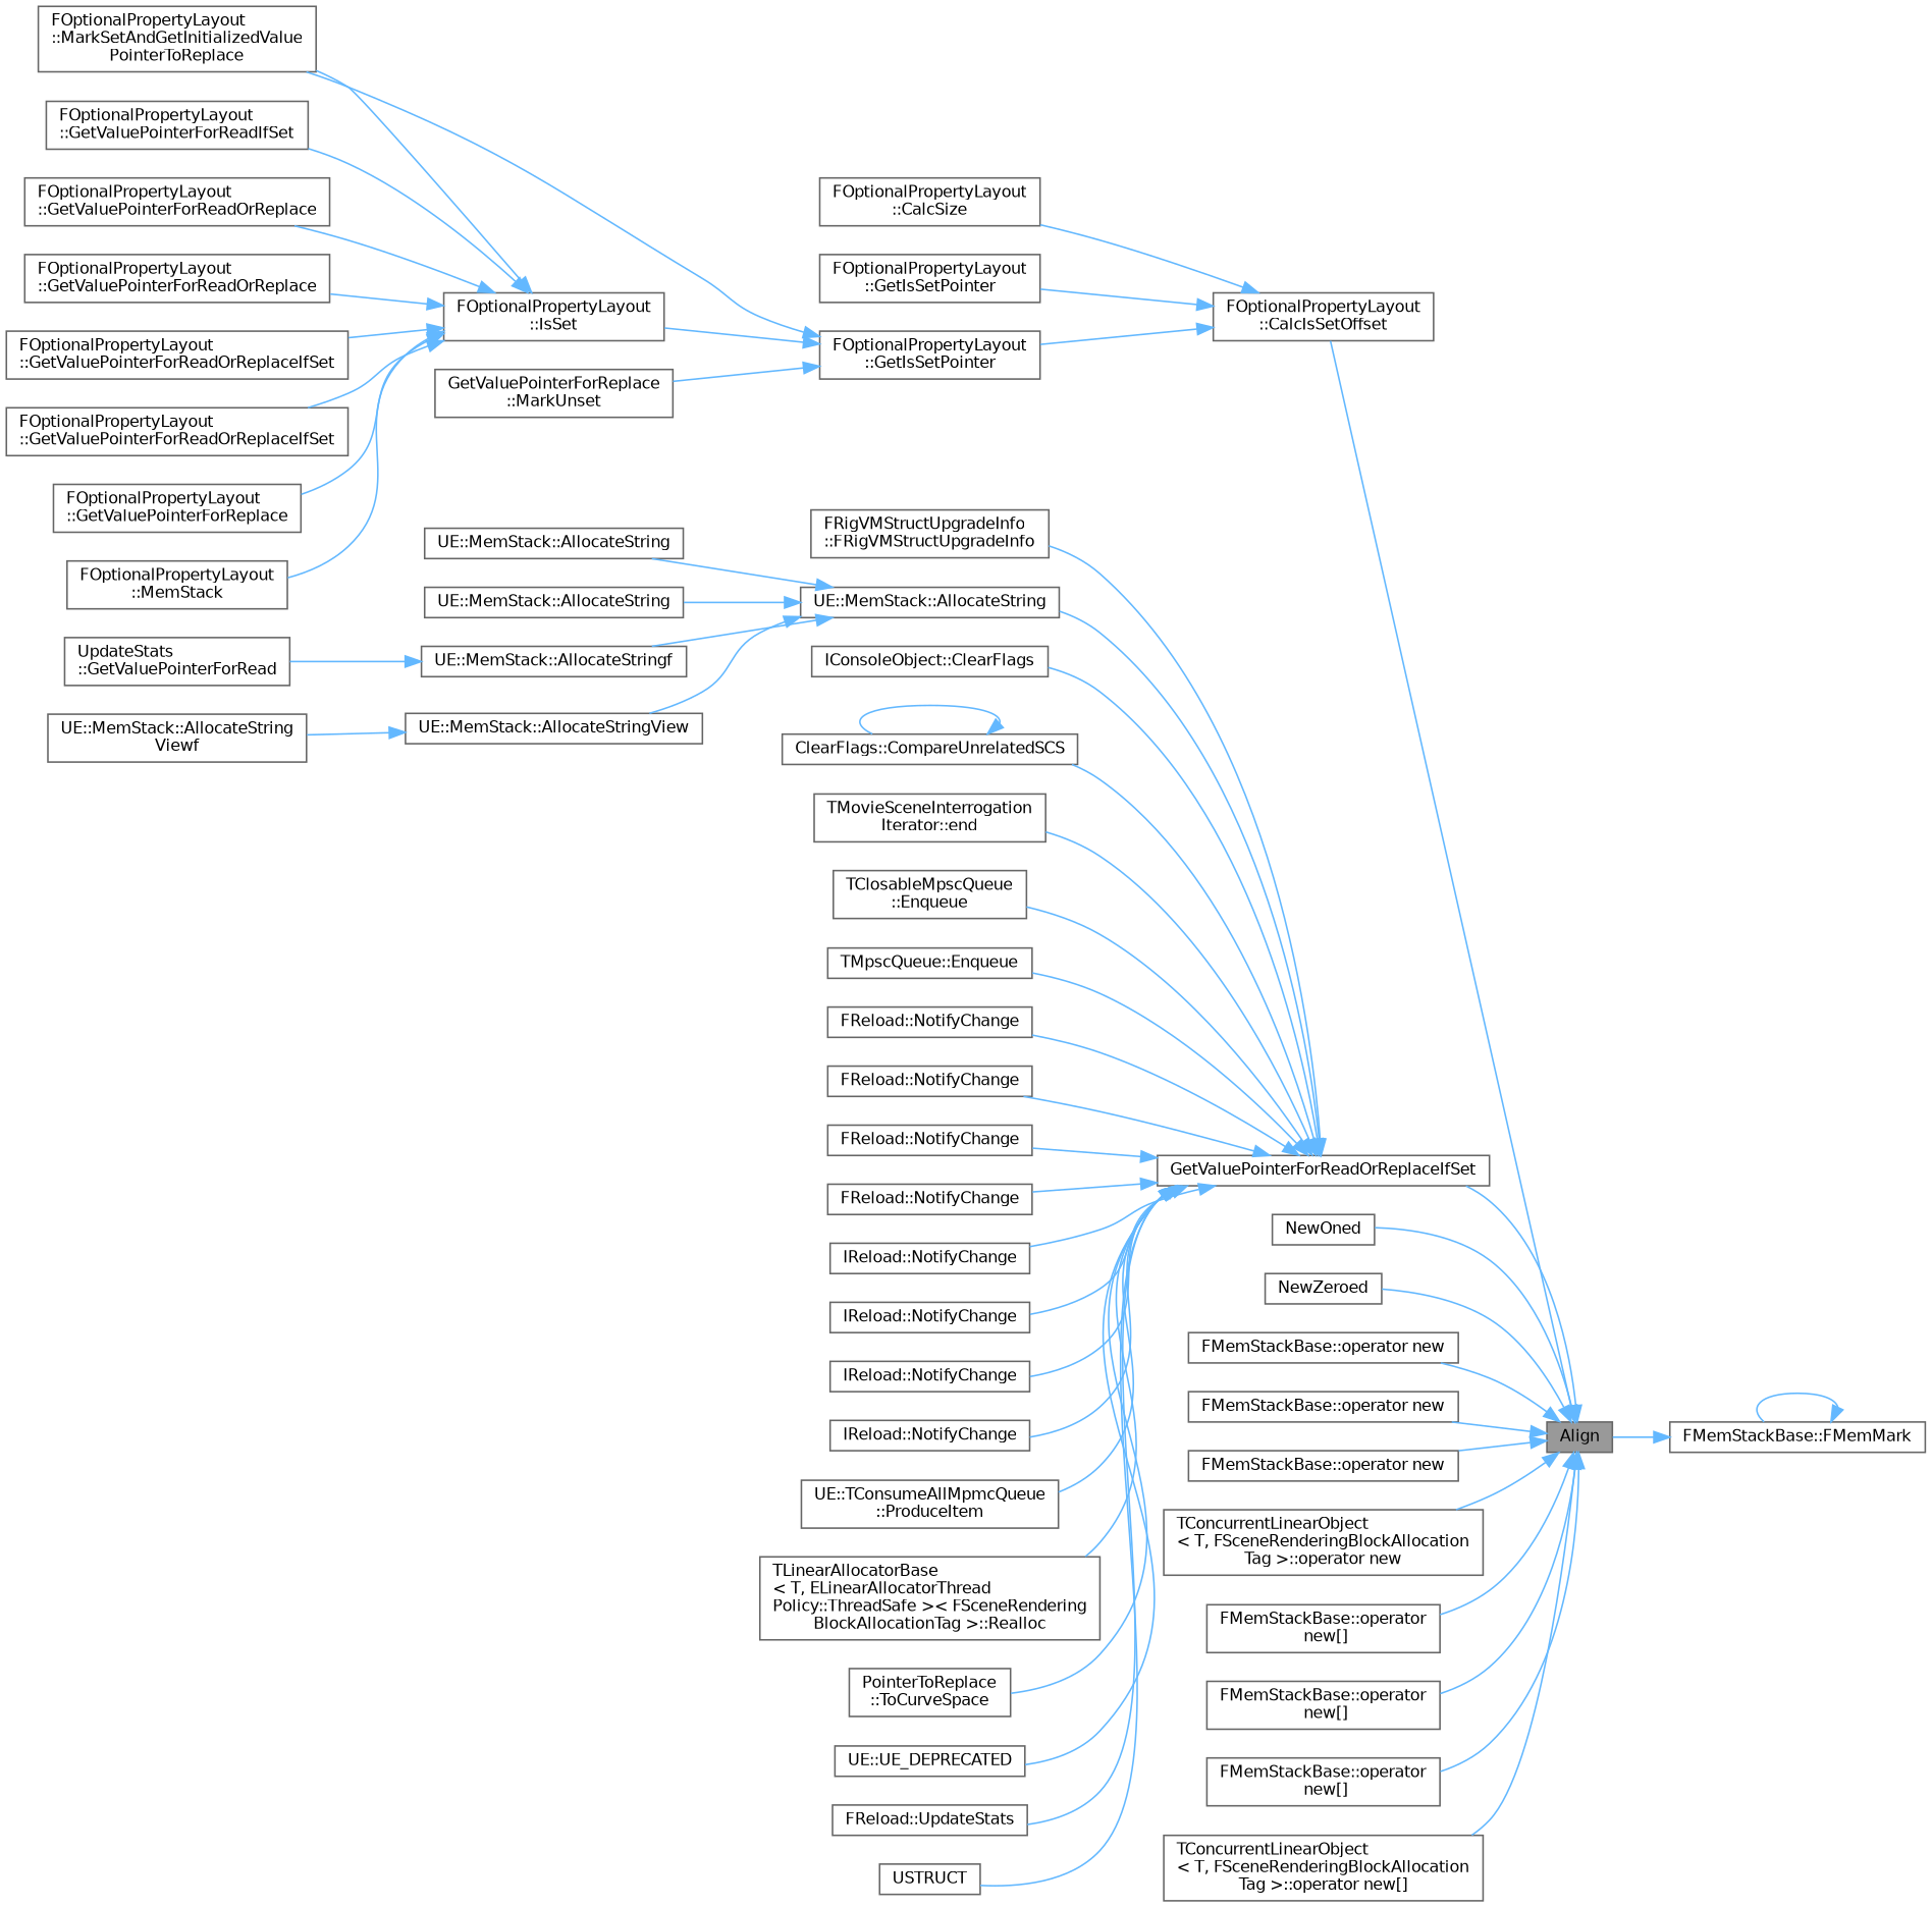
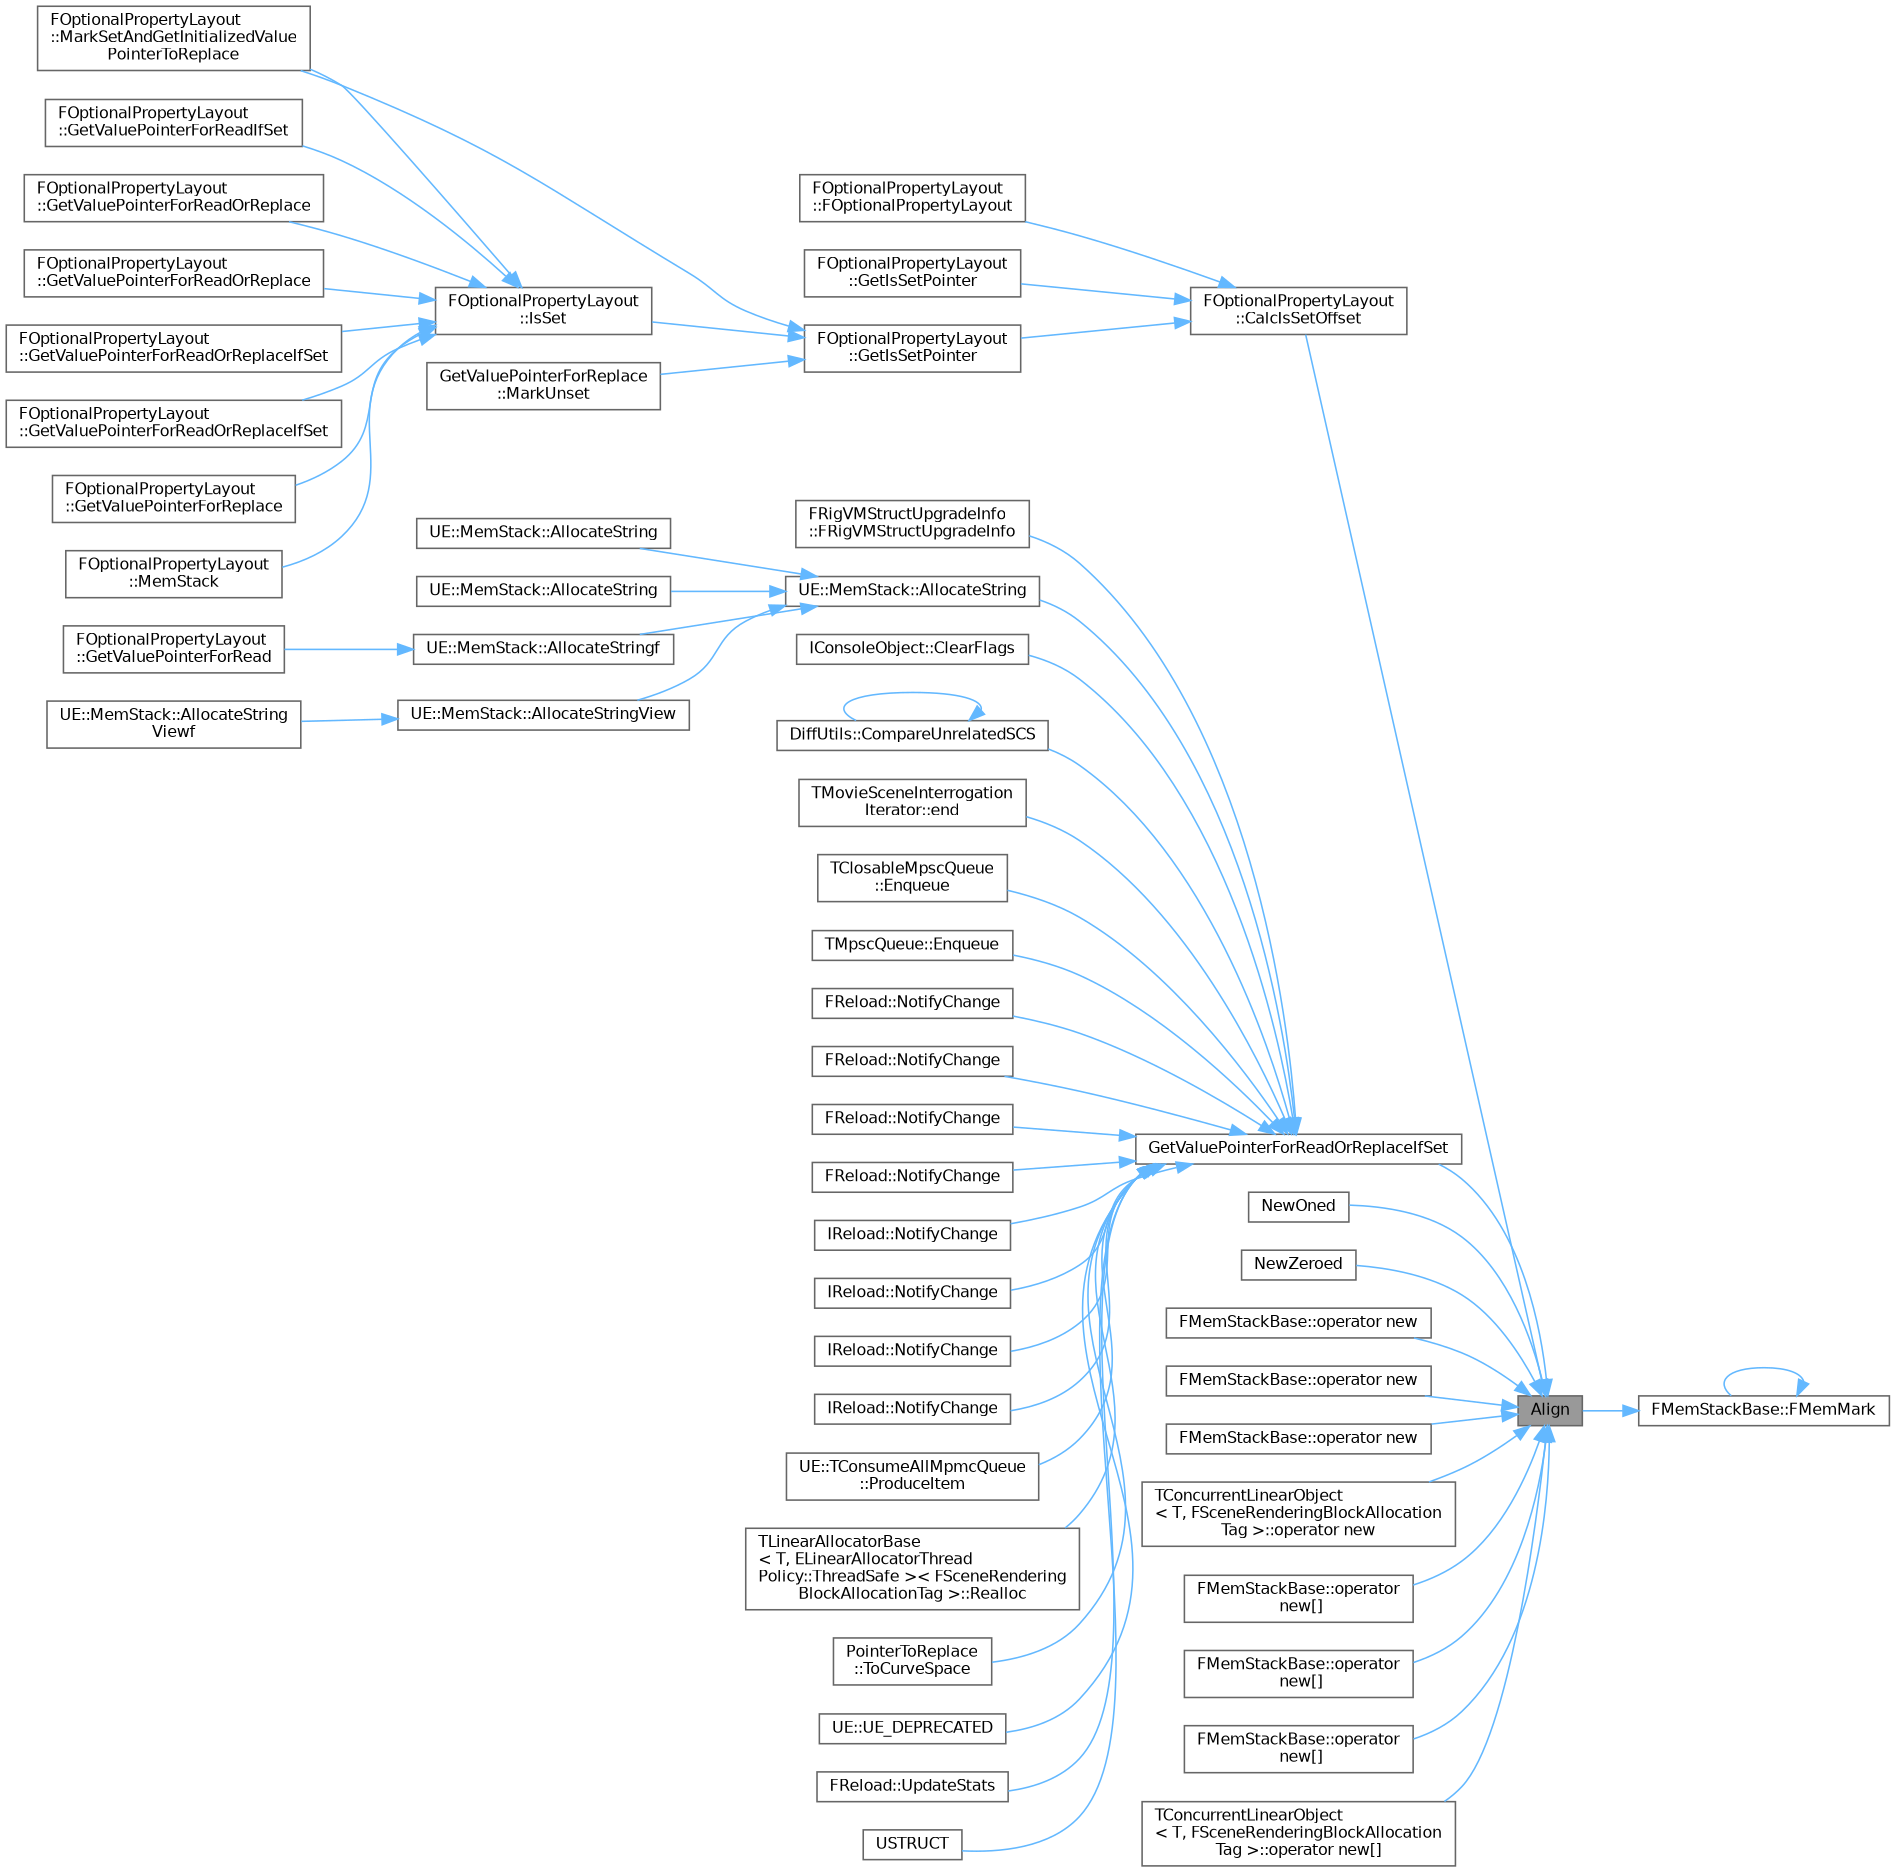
  digraph {
    rankdir=RL
    node [color=grey40 fillcolor=white fontname=Helvetica fontsize=10 shape=box style=filled]
    edge [color=steelblue1 dir=back fontname=Helvetica fontsize=10 labelfontname=Helvetica labelfontsize=10 style=solid]
    n1 [color=gray40 fillcolor=grey60 fontcolor=black height=0.2 label=Align width=0.4]
    n2 [height=0.2 label="FOptionalPropertyLayout\l::CalcIsSetOffset" width=0.4]
    n3 [height=0.2 label=GetValuePointerForReadOrReplaceIfSet width=0.4]
    n4 [height=0.2 label=NewOned width=0.4]
    n5 [height=0.2 label=NewZeroed width=0.4]
    n6 [height=0.2 label="FMemStackBase::operator new" width=0.4]
    n7 [height=0.2 label="FMemStackBase::operator new" width=0.4]
    n8 [height=0.2 label="FMemStackBase::operator new" width=0.4]
    n9 [height=0.2 label="TConcurrentLinearObject\l\< T, FSceneRenderingBlockAllocation\lTag \>::operator new" width=0.4]
    n10 [height=0.2 label="FMemStackBase::operator\l new[]" width=0.4]
    n11 [height=0.2 label="FMemStackBase::operator\l new[]" width=0.4]
    n12 [height=0.2 label="FMemStackBase::operator\l new[]" width=0.4]
    n13 [height=0.2 label="TConcurrentLinearObject\l\< T, FSceneRenderingBlockAllocation\lTag \>::operator new[]" width=0.4]
-   n14 [height=0.2 label="FOptionalPropertyLayout\l::CalcSize" width=0.4]
+   n14 [height=0.2 label="FOptionalPropertyLayout\l::FOptionalPropertyLayout" width=0.4]
    n15 [height=0.2 label="FOptionalPropertyLayout\l::GetIsSetPointer" width=0.4]
    n16 [height=0.2 label="FOptionalPropertyLayout\l::GetIsSetPointer" width=0.4]
    n17 [height=0.2 label="FMemStackBase::FMemMark" width=0.4]
    n18 [height=0.2 label="FRigVMStructUpgradeInfo\l::FRigVMStructUpgradeInfo" width=0.4]
    n19 [height=0.2 label="UE::MemStack::AllocateString" width=0.4]
    n20 [height=0.2 label="IConsoleObject::ClearFlags" width=0.4]
-   n21 [height=0.2 label="ClearFlags::CompareUnrelatedSCS" width=0.4]
+   n21 [height=0.2 label="DiffUtils::CompareUnrelatedSCS" width=0.4]
    n22 [height=0.2 label="TMovieSceneInterrogation\lIterator::end" width=0.4]
    n23 [height=0.2 label="TClosableMpscQueue\l::Enqueue" width=0.4]
    n24 [height=0.2 label="TMpscQueue::Enqueue" width=0.4]
    n25 [height=0.2 label="FReload::NotifyChange" width=0.4]
    n26 [height=0.2 label="FReload::NotifyChange" width=0.4]
    n27 [height=0.2 label="FReload::NotifyChange" width=0.4]
    n28 [height=0.2 label="FReload::NotifyChange" width=0.4]
    n29 [height=0.2 label="IReload::NotifyChange" width=0.4]
    n30 [height=0.2 label="IReload::NotifyChange" width=0.4]
    n31 [height=0.2 label="IReload::NotifyChange" width=0.4]
    n32 [height=0.2 label="IReload::NotifyChange" width=0.4]
    n33 [height=0.2 label="UE::TConsumeAllMpmcQueue\l::ProduceItem" width=0.4]
    n34 [height=0.2 label="TLinearAllocatorBase\l\< T, ELinearAllocatorThread\lPolicy::ThreadSafe \>\< FSceneRendering\lBlockAllocationTag \>::Realloc" width=0.4]
    n35 [height=0.2 label="PointerToReplace\l::ToCurveSpace" width=0.4]
    n36 [height=0.2 label="UE::UE_DEPRECATED" width=0.4]
    n37 [height=0.2 label="FReload::UpdateStats" width=0.4]
    n38 [height=0.2 label=USTRUCT width=0.4]
    n39 [height=0.2 label="FOptionalPropertyLayout\l::IsSet" width=0.4]
    n40 [height=0.2 label="FOptionalPropertyLayout\l::MarkSetAndGetInitializedValue\lPointerToReplace" width=0.4]
    n41 [height=0.2 label="GetValuePointerForReplace\l::MarkUnset" width=0.4]
    n42 [height=0.2 label="FOptionalPropertyLayout\l::GetValuePointerForReadIfSet" width=0.4]
    n43 [height=0.2 label="FOptionalPropertyLayout\l::GetValuePointerForReadOrReplace" width=0.4]
    n44 [height=0.2 label="FOptionalPropertyLayout\l::GetValuePointerForReadOrReplace" width=0.4]
    n45 [height=0.2 label="FOptionalPropertyLayout\l::GetValuePointerForReadOrReplaceIfSet" width=0.4]
    n46 [height=0.2 label="FOptionalPropertyLayout\l::GetValuePointerForReadOrReplaceIfSet" width=0.4]
    n47 [height=0.2 label="FOptionalPropertyLayout\l::GetValuePointerForReplace" width=0.4]
    n48 [height=0.2 label="FOptionalPropertyLayout\l::MemStack" width=0.4]
-   n49 [height=0.2 label="UpdateStats\l::GetValuePointerForRead" width=0.4]
+   n49 [height=0.2 label="FOptionalPropertyLayout\l::GetValuePointerForRead" width=0.4]
    n50 [height=0.2 label="UE::MemStack::AllocateString" width=0.4]
    n51 [height=0.2 label="UE::MemStack::AllocateString" width=0.4]
    n52 [height=0.2 label="UE::MemStack::AllocateStringf" width=0.4]
    n53 [height=0.2 label="UE::MemStack::AllocateStringView" width=0.4]
    n54 [height=0.2 label="UE::MemStack::AllocateString\lViewf" width=0.4]
    n1 -> n2
    n1 -> n3
    n1 -> n4
    n1 -> n5
    n1 -> n6
    n1 -> n7
    n1 -> n8
    n1 -> n9
    n1 -> n10
    n1 -> n11
    n1 -> n12
    n1 -> n13
    n2 -> n14
    n2 -> n15
    n2 -> n16
    n3 -> n18
    n3 -> n19
    n3 -> n20
    n3 -> n21
    n3 -> n22
    n3 -> n23
    n3 -> n24
    n3 -> n25
    n3 -> n26
    n3 -> n27
    n3 -> n28
    n3 -> n29
    n3 -> n30
    n3 -> n31
    n3 -> n32
    n3 -> n33
    n3 -> n34
    n3 -> n35
    n3 -> n36
    n3 -> n37
    n3 -> n38
    n16 -> n39
    n16 -> n40
    n16 -> n41
    n17 -> n1
    n17 -> n17
    n19 -> n50
    n19 -> n51
    n19 -> n52
    n19 -> n53
    n21 -> n21
    n39 -> n40
    n39 -> n42
    n39 -> n43
    n39 -> n44
    n39 -> n45
    n39 -> n46
    n39 -> n47
    n39 -> n48
    n52 -> n49
    n53 -> n54
  }
